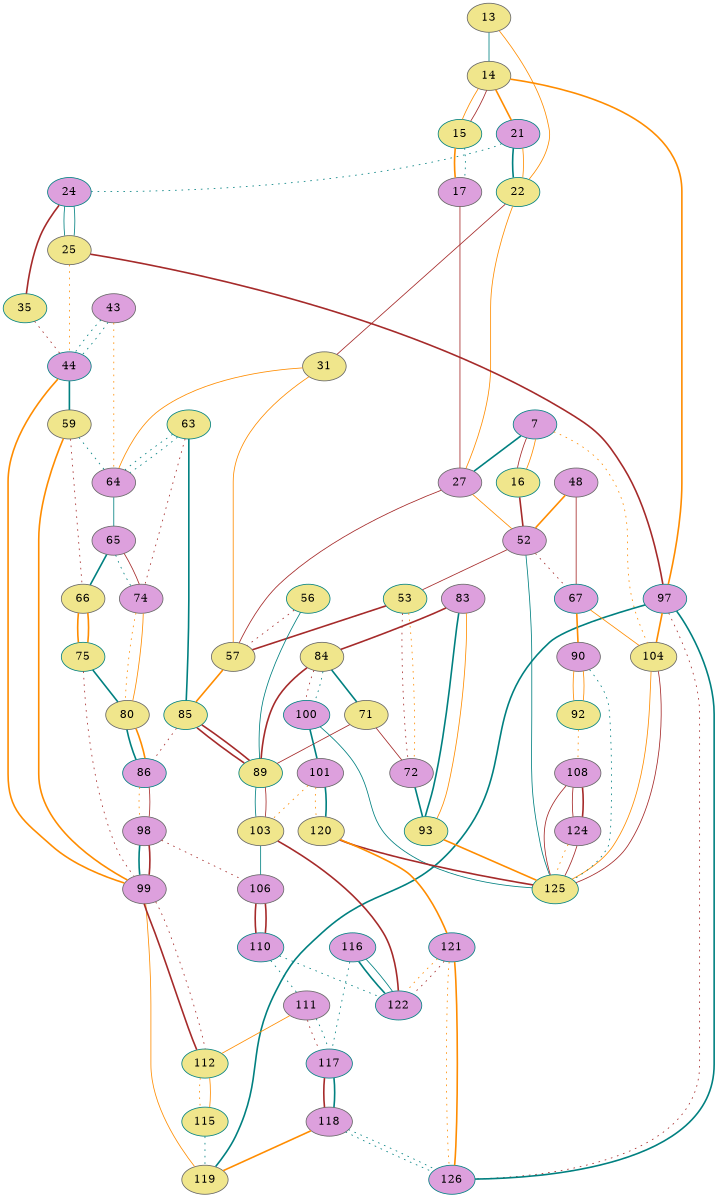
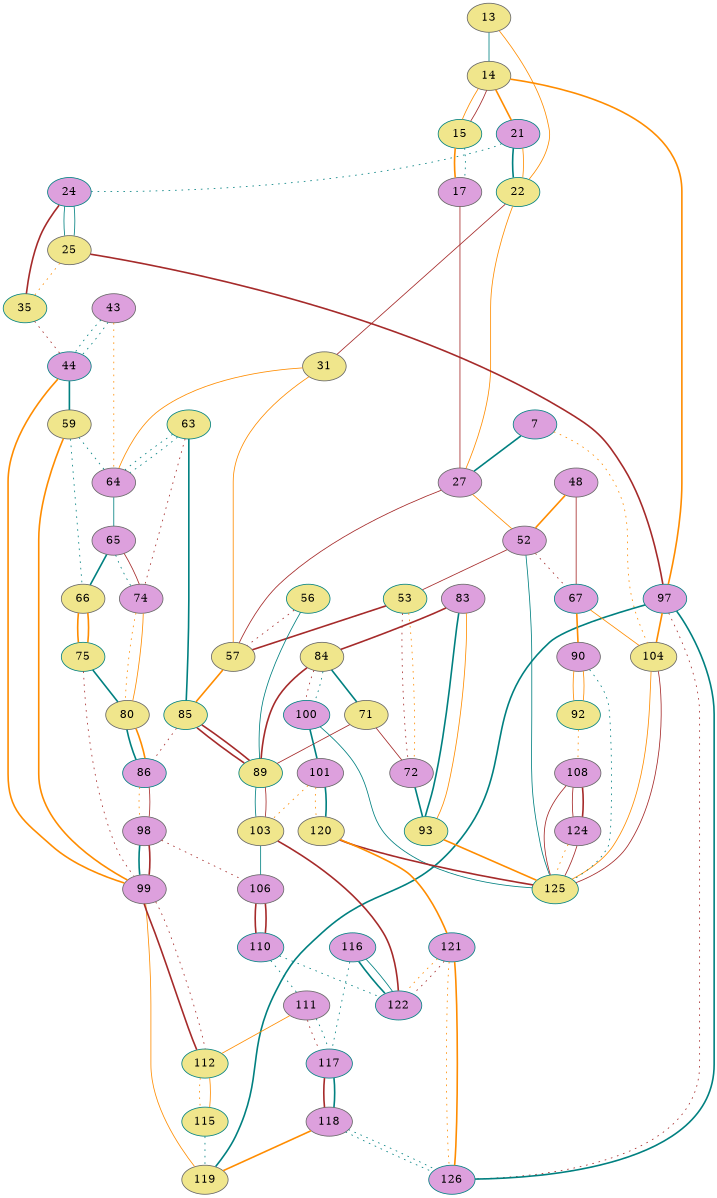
  graph {
    node [color=gray40 fillcolor=plum style=filled]
    edge [color=brown style=bold]
    7 [color=teal super="+2"]
-   16 [color=teal fillcolor=khaki]
    27 [super="+18+26"]
    104 [fillcolor=khaki super="+3+73"]
    52 [super="+49"]
    57 [fillcolor=khaki super="+37+36+54"]
    125 [color=teal fillcolor=khaki super="+123+91+77+70"]
    13 [fillcolor=khaki]
    14 [fillcolor=khaki super="+12"]
    22 [color=teal fillcolor=khaki super="+20"]
    15 [color=teal fillcolor=khaki super="+10"]
    21 [color=teal]
    97 [color=teal super="+4"]
    31 [fillcolor=khaki super="+30"]
    17 [super="+9"]
    24 [color=teal super="+23"]
    119 [fillcolor=khaki super="+96+95"]
    126 [color=teal]
    67 [color=teal super="+50"]
    53 [color=teal fillcolor=khaki]
    25 [fillcolor=khaki]
    35 [color=teal fillcolor=khaki]
    64 [super="+45+46+47"]
    44 [color=teal super="+42+34"]
    59 [fillcolor=khaki super="+51+58"]
    99 [super="+76+61"]
    85 [color=teal fillcolor=khaki super="+62"]
    65
    43 [super="+33"]
    66 [fillcolor=khaki]
    112 [color=teal fillcolor=khaki]
    48
    90 [super="+69+88"]
    72
    93 [color=teal fillcolor=khaki super="+78+79"]
    56 [color=teal fillcolor=khaki super="+55"]
    89 [color=teal fillcolor=khaki super="+82+81"]
    71 [fillcolor=khaki]
    103 [fillcolor=khaki super="+102"]
    86 [color=teal]
    75 [color=teal fillcolor=khaki]
    63 [color=teal fillcolor=khaki]
    74
    80 [fillcolor=khaki]
    92 [color=teal fillcolor=khaki]
    98
    83
    84 [fillcolor=khaki]
    100 [color=teal]
    101
    106
    122 [color=teal super="+113+114"]
    108 [super="+107"]
    124
    110 [color=teal]
    115 [color=teal fillcolor=khaki]
    120 [fillcolor=khaki]
    121 [color=teal]
    111
    117 [color=teal]
    118
    116 [color=teal]
-   7 -- 16 [style=solid weight=2]
-   7 -- 16 [color=darkorange style=solid]
    7 -- 27 [color=teal]
    7 -- 104 [color=darkorange style=dotted]
-   16 -- 52
    27 -- 52 [color=darkorange style=solid]
    27 -- 57 [style=solid]
    104 -- 125 [color=darkorange style=solid]
    104 -- 125 [style=solid]
    52 -- 125 [color=teal style=solid]
    52 -- 67 [style=dotted]
    52 -- 53 [style=solid]
    57 -- 85 [color=darkorange]
    13 -- 14 [color=teal style=solid weight=2]
    13 -- 22 [color=darkorange style=solid]
    14 -- 15 [color=darkorange style=solid weight=2]
    14 -- 15 [style=solid]
    14 -- 21 [color=darkorange]
    14 -- 97 [color=darkorange]
    22 -- 27 [color=darkorange style=solid]
    22 -- 31 [style=solid weight=2]
    15 -- 17 [color=darkorange weight=2]
    15 -- 17 [color=teal style=dotted]
    21 -- 22 [color=teal]
    21 -- 22 [color=darkorange style=solid]
    21 -- 24 [color=teal style=dotted]
    97 -- 104 [color=darkorange weight=2]
    97 -- 119 [color=teal]
    97 -- 126 [style=dotted]
    97 -- 126 [color=teal]
    31 -- 57 [color=darkorange style=solid]
    31 -- 64 [color=darkorange style=solid]
    17 -- 27 [style=solid weight=2]
    24 -- 25 [color=teal style=solid]
    24 -- 25 [color=teal style=solid]
    24 -- 35 [weight=2]
    67 -- 104 [color=darkorange style=solid weight=2]
    67 -- 90 [color=darkorange]
    53 -- 57
    53 -- 72 [style=dotted]
    53 -- 72 [color=darkorange style=dotted]
    25 -- 97
-   25 -- 44 [color=darkorange style=dotted]
+   25 -- 35 [color=darkorange style=dotted]
    35 -- 44 [style=dotted]
    64 -- 65 [color=teal style=solid]
    44 -- 59 [color=teal]
    44 -- 99 [color=darkorange]
    59 -- 64 [color=teal style=dotted weight=2]
    59 -- 99 [color=darkorange]
-   59 -- 66 [style=dotted]
+   59 -- 66 [color=teal style=dotted]
    99 -- 119 [color=darkorange style=solid]
    99 -- 112
    99 -- 112 [style=dotted]
    85 -- 89
    85 -- 89
    85 -- 86 [style=dotted]
    65 -- 66 [color=teal]
    65 -- 74 [color=teal style=dotted]
    65 -- 74 [style=solid]
    43 -- 64 [color=darkorange style=dotted weight=2]
    43 -- 44 [color=teal style=dotted weight=2]
    43 -- 44 [color=teal style=dotted]
    66 -- 75 [color=darkorange]
    66 -- 75 [color=darkorange]
    112 -- 115 [color=darkorange style=dotted]
    112 -- 115 [color=darkorange style=solid]
    48 -- 52 [color=darkorange]
    48 -- 67 [style=solid weight=2]
    90 -- 125 [color=teal style=dotted weight=2]
    90 -- 92 [color=darkorange style=solid weight=2]
    90 -- 92 [color=darkorange style=solid]
    72 -- 93 [color=teal]
    93 -- 125 [color=darkorange weight=2]
    56 -- 57 [style=dotted weight=2]
    56 -- 89 [color=teal style=solid]
    89 -- 103 [color=teal style=solid]
    89 -- 103 [style=solid]
    71 -- 72 [style=solid]
    71 -- 89 [style=solid]
    103 -- 106 [color=teal style=solid]
    103 -- 122
    86 -- 98 [color=darkorange style=dotted]
    86 -- 98 [style=solid]
    75 -- 99 [style=dotted]
    75 -- 80 [color=teal]
    63 -- 64 [color=teal style=dotted]
    63 -- 64 [color=teal style=dotted]
    63 -- 85 [color=teal]
    63 -- 74 [style=dotted]
    74 -- 80 [color=darkorange style=dotted]
    74 -- 80 [color=darkorange style=solid]
    80 -- 86 [color=teal]
    80 -- 86 [color=darkorange]
    92 -- 108 [color=darkorange style=dotted]
    98 -- 99 [color=teal]
    98 -- 99
    98 -- 106 [style=dotted]
    83 -- 93 [color=teal weight=2]
    83 -- 93 [color=darkorange style=solid]
    83 -- 84
    84 -- 89
    84 -- 71 [color=teal]
    84 -- 100 [style=dotted]
    84 -- 100 [color=teal style=dotted]
    100 -- 125 [color=teal style=solid]
    100 -- 101 [color=teal]
    101 -- 103 [color=darkorange style=dotted]
    101 -- 120 [color=darkorange style=dotted]
    101 -- 120 [color=teal]
    106 -- 110
    106 -- 110
    108 -- 125 [style=solid]
    108 -- 124 [style=solid weight=2]
    108 -- 124
    124 -- 125 [color=darkorange style=dotted]
    124 -- 125 [style=solid]
    110 -- 122 [color=teal style=dotted]
    110 -- 111 [color=teal style=dotted]
    115 -- 119 [color=teal style=dotted weight=2]
    120 -- 125
    120 -- 121 [color=darkorange]
    121 -- 126 [color=darkorange style=dotted]
    121 -- 126 [color=darkorange]
    121 -- 122 [color=darkorange style=dotted]
    121 -- 122 [style=dotted]
    111 -- 112 [color=darkorange style=solid]
    111 -- 117 [style=dotted]
    111 -- 117 [color=teal style=dotted]
    117 -- 118
    117 -- 118 [color=teal]
    118 -- 119 [color=darkorange]
    118 -- 126 [color=teal style=dotted]
    118 -- 126 [color=teal style=dotted]
    116 -- 122 [color=teal weight=2]
    116 -- 122 [color=teal style=solid]
    116 -- 117 [color=teal style=dotted]
  }
